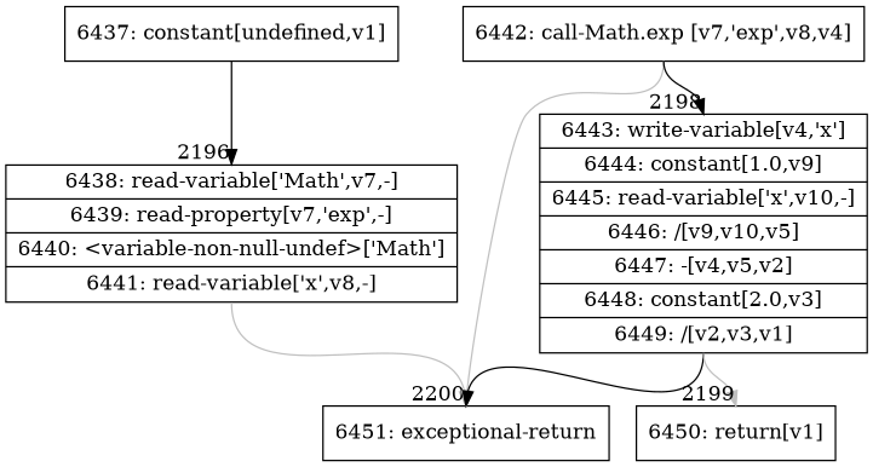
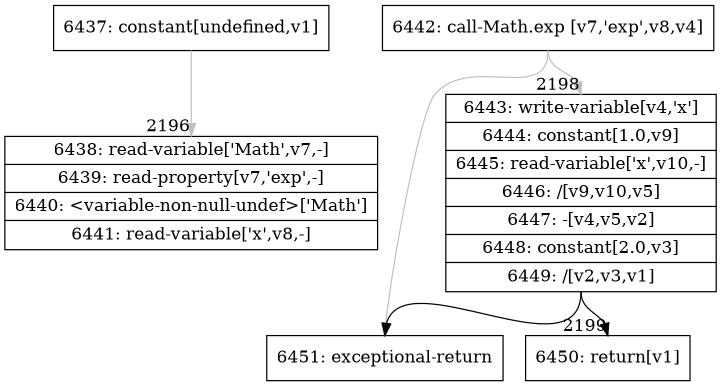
  digraph {
    rankdir=TD
    node [shape=record]
    edge [headport=n tailport=s]
    n1 [label="{6437: constant[undefined,v1]}"]
    n2 [label="{6438: read-variable['Math',v7,-]|6439: read-property[v7,'exp',-]|6440: \<variable-non-null-undef\>['Math']|6441: read-variable['x',v8,-]}"]
    n3 [label="{6451: exceptional-return}"]
    n4 [label="{6442: call-Math.exp [v7,'exp',v8,v4]}"]
    n5 [label="{6443: write-variable[v4,'x']|6444: constant[1.0,v9]|6445: read-variable['x',v10,-]|6446: /[v9,v10,v5]|6447: -[v4,v5,v2]|6448: constant[2.0,v3]|6449: /[v2,v3,v1]}"]
    n6 [label="{6450: return[v1]}"]
-   n1 -> n2 [headlabel="      2196"]
-   n2 -> n3 [color=gray headlabel="      2200"]
+   n1 -> n2 [headlabel="      2196" color=gray]
    n4 -> n3 [color=gray]
-   n4 -> n5 [headlabel="      2198"]
+   n4 -> n5 [headlabel="      2198" color=gray]
    n5 -> n3 [color=black]
-   n5 -> n6 [headlabel="      2199" color=gray]
+   n5 -> n6 [headlabel="      2199"]
  }
